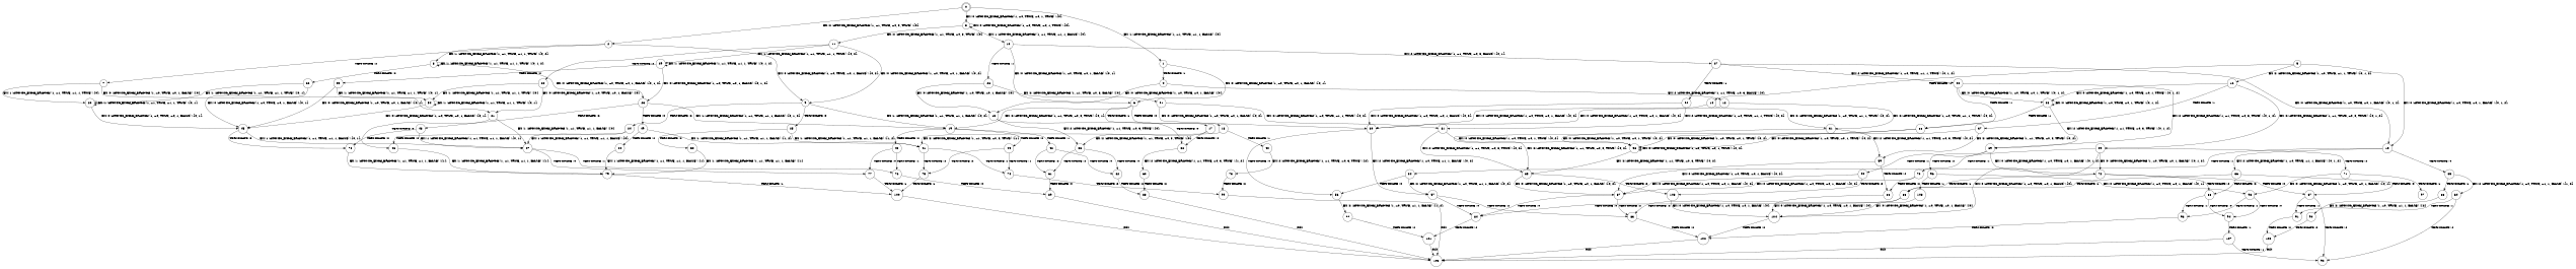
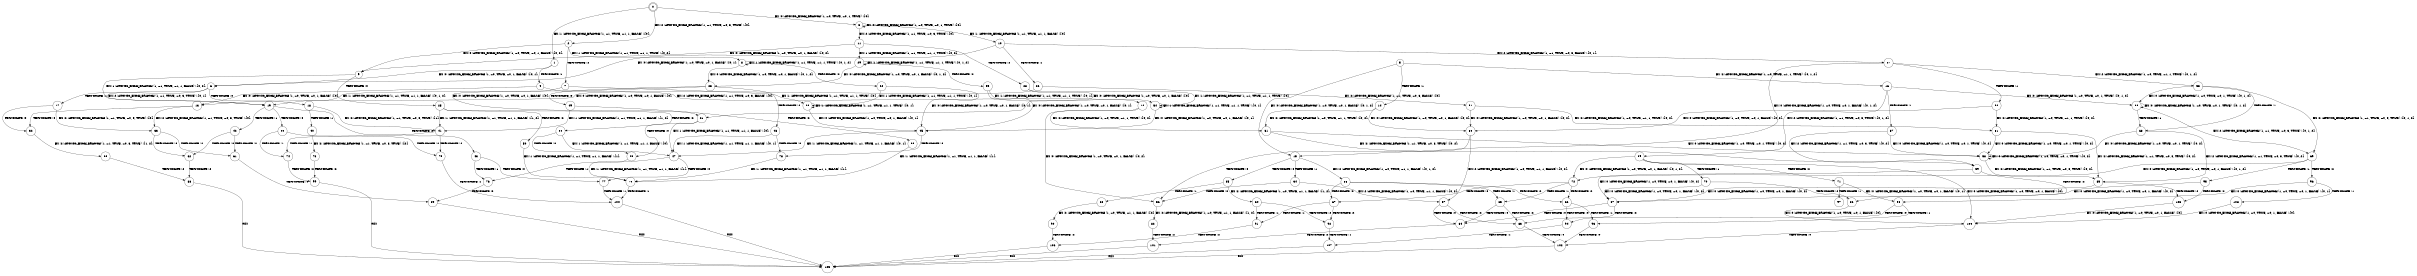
  digraph {
    node [shape=circle]
    0 [peripheries=2]
    1
    2
    3
    4
    6
    7
    8
    9
    10
    11
    12
    13
    5
    14
    15
    16
    17
    18
    19
    20
    21
    22
    23
    24
    25
    26
    27
    28
    29
    30
    31
    32
    33
    34
    35
    36
    37
    38
    39
    40
    41
    42
    43
    44
    45
    46
    47
    48
    49
    50
    51
    52
    53
    54
    55
    56
    57
    58
    59
    60
    61
    62
    63
    64
    65
    66
    67
    68
    69
    70
    71
    72
    104
    73
    74
    75
    76
    77
    78
    79
    80
    81
    82
    83
    84
    85
    86
    87
    88
    89
    90
    91
    92
    93
    94
    95
    96
    97
    98
    99
    100
    101
    102
    103
    105
    106
    107
    108
    0 -> 1 [label="EX !1 !ATOMIC_EXCH_BRANCH (1, +1, TRUE, +1, 1, FALSE) !{0}"]
    0 -> 2 [label="EX !2 !ATOMIC_EXCH_BRANCH (1, +1, TRUE, +0, 3, TRUE) !{0}"]
    0 -> 3 [label="EX !0 !ATOMIC_EXCH_BRANCH (1, +0, TRUE, +0, 1, TRUE) !{0}"]
    1 -> 4 [label="TERMINATE !1"]
    1 -> 6 [label="EX !0 !ATOMIC_EXCH_BRANCH (1, +0, TRUE, +0, 1, FALSE) !{0, 1}"]
    2 -> 7 [label="TERMINATE !2"]
    2 -> 8 [label="EX !1 !ATOMIC_EXCH_BRANCH (1, +1, TRUE, +1, 1, TRUE) !{0, 2}"]
    2 -> 9 [label="EX !0 !ATOMIC_EXCH_BRANCH (1, +0, TRUE, +0, 1, FALSE) !{0, 2}"]
    3 -> 3 [label="EX !0 !ATOMIC_EXCH_BRANCH (1, +0, TRUE, +0, 1, TRUE) !{0}"]
    3 -> 10 [label="EX !1 !ATOMIC_EXCH_BRANCH (1, +1, TRUE, +1, 1, FALSE) !{0}"]
    3 -> 11 [label="EX !2 !ATOMIC_EXCH_BRANCH (1, +1, TRUE, +0, 3, TRUE) !{0}"]
    4 -> 12 [label="EX !2 !ATOMIC_EXCH_BRANCH (1, +1, TRUE, +0, 3, FALSE) !{0}"]
    4 -> 13 [label="EX !0 !ATOMIC_EXCH_BRANCH (1, +0, TRUE, +0, 1, FALSE) !{0}"]
    6 -> 17 [label="TERMINATE !1"]
    6 -> 18 [label="TERMINATE !0"]
    6 -> 19 [label="EX !2 !ATOMIC_EXCH_BRANCH (1, +1, TRUE, +0, 3, TRUE) !{0, 1}"]
    7 -> 20 [label="EX !1 !ATOMIC_EXCH_BRANCH (1, +1, TRUE, +1, 1, TRUE) !{0}"]
    7 -> 21 [label="EX !0 !ATOMIC_EXCH_BRANCH (1, +0, TRUE, +0, 1, FALSE) !{0}"]
    8 -> 8 [label="EX !1 !ATOMIC_EXCH_BRANCH (1, +1, TRUE, +1, 1, TRUE) !{0, 1, 2}"]
    8 -> 22 [label="TERMINATE !2"]
    8 -> 23 [label="EX !0 !ATOMIC_EXCH_BRANCH (1, +0, TRUE, +0, 1, FALSE) !{0, 1, 2}"]
    9 -> 19 [label="EX !1 !ATOMIC_EXCH_BRANCH (1, +1, TRUE, +1, 1, FALSE) !{0, 2}"]
-   9 -> 24 [label="TERMINATE !2"]
+   25 -> 24 [label="TERMINATE !2"]
    9 -> 25 [label="TERMINATE !0"]
    10 -> 6 [label="EX !0 !ATOMIC_EXCH_BRANCH (1, +0, TRUE, +0, 1, FALSE) !{0, 1}"]
    10 -> 26 [label="TERMINATE !1"]
    10 -> 27 [label="EX !2 !ATOMIC_EXCH_BRANCH (1, +1, TRUE, +0, 3, FALSE) !{0, 1}"]
    11 -> 9 [label="EX !0 !ATOMIC_EXCH_BRANCH (1, +0, TRUE, +0, 1, FALSE) !{0, 2}"]
    11 -> 28 [label="TERMINATE !2"]
    11 -> 29 [label="EX !1 !ATOMIC_EXCH_BRANCH (1, +1, TRUE, +1, 1, TRUE) !{0, 2}"]
-   12 -> 30 [label="EX !0 !ATOMIC_EXCH_BRANCH (1, +0, TRUE, +0, 1, FALSE) !{0, 2}"]
+   12 -> 56 [label="EX !0 !ATOMIC_EXCH_BRANCH (1, +0, TRUE, +0, 1, FALSE) !{0, 2}"]
    12 -> 31 [label="EX !2 !ATOMIC_EXCH_BRANCH (1, +0, TRUE, +1, 1, TRUE) !{0, 2}"]
    13 -> 32 [label="TERMINATE !0"]
    13 -> 33 [label="EX !2 !ATOMIC_EXCH_BRANCH (1, +1, TRUE, +0, 3, TRUE) !{0}"]
    5 -> 14 [label="TERMINATE !1"]
    5 -> 15 [label="EX !0 !ATOMIC_EXCH_BRANCH (1, +0, TRUE, +0, 1, FALSE) !{0, 1, 2}"]
    5 -> 16 [label="EX !2 !ATOMIC_EXCH_BRANCH (1, +0, TRUE, +1, 1, TRUE) !{0, 1, 2}"]
    14 -> 30 [label="EX !0 !ATOMIC_EXCH_BRANCH (1, +0, TRUE, +0, 1, FALSE) !{0, 2}"]
    14 -> 31 [label="EX !2 !ATOMIC_EXCH_BRANCH (1, +0, TRUE, +1, 1, TRUE) !{0, 2}"]
    15 -> 34 [label="TERMINATE !1"]
    15 -> 35 [label="TERMINATE !0"]
    15 -> 36 [label="EX !2 !ATOMIC_EXCH_BRANCH (1, +0, TRUE, +1, 1, FALSE) !{0, 1, 2}"]
    16 -> 37 [label="TERMINATE !1"]
    16 -> 38 [label="EX !0 !ATOMIC_EXCH_BRANCH (1, +0, TRUE, +0, 1, TRUE) !{0, 1, 2}"]
    16 -> 39 [label="EX !2 !ATOMIC_EXCH_BRANCH (1, +1, TRUE, +0, 3, TRUE) !{0, 1, 2}"]
    17 -> 32 [label="TERMINATE !0"]
    17 -> 33 [label="EX !2 !ATOMIC_EXCH_BRANCH (1, +1, TRUE, +0, 3, TRUE) !{0}"]
    18 -> 40 [label="TERMINATE !1"]
    18 -> 41 [label="EX !2 !ATOMIC_EXCH_BRANCH (1, +1, TRUE, +0, 3, TRUE) !{1}"]
    19 -> 42 [label="TERMINATE !1"]
    19 -> 43 [label="TERMINATE !2"]
    19 -> 44 [label="TERMINATE !0"]
    20 -> 20 [label="EX !1 !ATOMIC_EXCH_BRANCH (1, +1, TRUE, +1, 1, TRUE) !{0, 1}"]
    20 -> 45 [label="EX !0 !ATOMIC_EXCH_BRANCH (1, +0, TRUE, +0, 1, FALSE) !{0, 1}"]
    21 -> 46 [label="TERMINATE !0"]
    21 -> 47 [label="EX !1 !ATOMIC_EXCH_BRANCH (1, +1, TRUE, +1, 1, FALSE) !{0}"]
    22 -> 20 [label="EX !1 !ATOMIC_EXCH_BRANCH (1, +1, TRUE, +1, 1, TRUE) !{0, 1}"]
    22 -> 45 [label="EX !0 !ATOMIC_EXCH_BRANCH (1, +0, TRUE, +0, 1, FALSE) !{0, 1}"]
    23 -> 19 [label="EX !1 !ATOMIC_EXCH_BRANCH (1, +1, TRUE, +1, 1, FALSE) !{0, 1, 2}"]
    23 -> 48 [label="TERMINATE !2"]
    23 -> 49 [label="TERMINATE !0"]
    24 -> 46 [label="TERMINATE !0"]
    24 -> 47 [label="EX !1 !ATOMIC_EXCH_BRANCH (1, +1, TRUE, +1, 1, FALSE) !{0}"]
    25 -> 41 [label="EX !1 !ATOMIC_EXCH_BRANCH (1, +1, TRUE, +1, 1, FALSE) !{1, 2}"]
    25 -> 50 [label="TERMINATE !2"]
    26 -> 13 [label="EX !0 !ATOMIC_EXCH_BRANCH (1, +0, TRUE, +0, 1, FALSE) !{0}"]
    26 -> 51 [label="EX !2 !ATOMIC_EXCH_BRANCH (1, +1, TRUE, +0, 3, FALSE) !{0}"]
    27 -> 15 [label="EX !0 !ATOMIC_EXCH_BRANCH (1, +0, TRUE, +0, 1, FALSE) !{0, 1, 2}"]
    27 -> 52 [label="TERMINATE !1"]
    27 -> 53 [label="EX !2 !ATOMIC_EXCH_BRANCH (1, +0, TRUE, +1, 1, TRUE) !{0, 1, 2}"]
    28 -> 21 [label="EX !0 !ATOMIC_EXCH_BRANCH (1, +0, TRUE, +0, 1, FALSE) !{0}"]
    28 -> 54 [label="EX !1 !ATOMIC_EXCH_BRANCH (1, +1, TRUE, +1, 1, TRUE) !{0}"]
    29 -> 23 [label="EX !0 !ATOMIC_EXCH_BRANCH (1, +0, TRUE, +0, 1, FALSE) !{0, 1, 2}"]
    29 -> 29 [label="EX !1 !ATOMIC_EXCH_BRANCH (1, +1, TRUE, +1, 1, TRUE) !{0, 1, 2}"]
    29 -> 55 [label="TERMINATE !2"]
    30 -> 56 [label="TERMINATE !0"]
    30 -> 57 [label="EX !2 !ATOMIC_EXCH_BRANCH (1, +0, TRUE, +1, 1, FALSE) !{0, 2}"]
    31 -> 58 [label="EX !0 !ATOMIC_EXCH_BRANCH (1, +0, TRUE, +0, 1, TRUE) !{0, 2}"]
    31 -> 59 [label="EX !2 !ATOMIC_EXCH_BRANCH (1, +1, TRUE, +0, 3, TRUE) !{0, 2}"]
    32 -> 60 [label="EX !2 !ATOMIC_EXCH_BRANCH (1, +1, TRUE, +0, 3, TRUE) !{1, 2}"]
    33 -> 61 [label="TERMINATE !2"]
    33 -> 62 [label="TERMINATE !0"]
    34 -> 56 [label="TERMINATE !0"]
    34 -> 57 [label="EX !2 !ATOMIC_EXCH_BRANCH (1, +0, TRUE, +1, 1, FALSE) !{0, 2}"]
    35 -> 63 [label="TERMINATE !1"]
    35 -> 64 [label="EX !2 !ATOMIC_EXCH_BRANCH (1, +0, TRUE, +1, 1, FALSE) !{1, 2}"]
    36 -> 65 [label="TERMINATE !1"]
    36 -> 66 [label="TERMINATE !2"]
    36 -> 67 [label="TERMINATE !0"]
    37 -> 58 [label="EX !0 !ATOMIC_EXCH_BRANCH (1, +0, TRUE, +0, 1, TRUE) !{0, 2}"]
    37 -> 59 [label="EX !2 !ATOMIC_EXCH_BRANCH (1, +1, TRUE, +0, 3, TRUE) !{0, 2}"]
    38 -> 38 [label="EX !0 !ATOMIC_EXCH_BRANCH (1, +0, TRUE, +0, 1, TRUE) !{0, 1, 2}"]
    38 -> 68 [label="TERMINATE !1"]
    38 -> 69 [label="EX !2 !ATOMIC_EXCH_BRANCH (1, +1, TRUE, +0, 3, TRUE) !{0, 1, 2}"]
    39 -> 70 [label="TERMINATE !1"]
    39 -> 71 [label="TERMINATE !2"]
    39 -> 72 [label="EX !0 !ATOMIC_EXCH_BRANCH (1, +0, TRUE, +0, 1, FALSE) !{0, 1, 2}"]
    39 -> 104 [label="EX !0 !ATOMIC_EXCH_BRANCH (1, +0, TRUE, +0, 1, FALSE) !{0}"]
    40 -> 73 [label="EX !2 !ATOMIC_EXCH_BRANCH (1, +1, TRUE, +0, 3, TRUE) !{2}"]
    41 -> 74 [label="TERMINATE !1"]
    41 -> 75 [label="TERMINATE !2"]
    42 -> 61 [label="TERMINATE !2"]
    42 -> 62 [label="TERMINATE !0"]
    43 -> 76 [label="TERMINATE !1"]
    43 -> 77 [label="TERMINATE !0"]
    44 -> 74 [label="TERMINATE !1"]
    44 -> 75 [label="TERMINATE !2"]
    45 -> 47 [label="EX !1 !ATOMIC_EXCH_BRANCH (1, +1, TRUE, +1, 1, FALSE) !{0, 1}"]
    45 -> 78 [label="TERMINATE !0"]
    46 -> 79 [label="EX !1 !ATOMIC_EXCH_BRANCH (1, +1, TRUE, +1, 1, FALSE) !{1}"]
    47 -> 76 [label="TERMINATE !1"]
    47 -> 77 [label="TERMINATE !0"]
    48 -> 47 [label="EX !1 !ATOMIC_EXCH_BRANCH (1, +1, TRUE, +1, 1, FALSE) !{0, 1}"]
    48 -> 78 [label="TERMINATE !0"]
    49 -> 41 [label="EX !1 !ATOMIC_EXCH_BRANCH (1, +1, TRUE, +1, 1, FALSE) !{1, 2}"]
    49 -> 80 [label="TERMINATE !2"]
    50 -> 79 [label="EX !1 !ATOMIC_EXCH_BRANCH (1, +1, TRUE, +1, 1, FALSE) !{1}"]
    51 -> 30 [label="EX !0 !ATOMIC_EXCH_BRANCH (1, +0, TRUE, +0, 1, FALSE) !{0, 2}"]
    51 -> 81 [label="EX !2 !ATOMIC_EXCH_BRANCH (1, +0, TRUE, +1, 1, TRUE) !{0, 2}"]
    52 -> 30 [label="EX !0 !ATOMIC_EXCH_BRANCH (1, +0, TRUE, +0, 1, FALSE) !{0, 2}"]
    52 -> 81 [label="EX !2 !ATOMIC_EXCH_BRANCH (1, +0, TRUE, +1, 1, TRUE) !{0, 2}"]
    53 -> 38 [label="EX !0 !ATOMIC_EXCH_BRANCH (1, +0, TRUE, +0, 1, TRUE) !{0, 1, 2}"]
    53 -> 68 [label="TERMINATE !1"]
    53 -> 69 [label="EX !2 !ATOMIC_EXCH_BRANCH (1, +1, TRUE, +0, 3, TRUE) !{0, 1, 2}"]
    54 -> 45 [label="EX !0 !ATOMIC_EXCH_BRANCH (1, +0, TRUE, +0, 1, FALSE) !{0, 1}"]
    54 -> 54 [label="EX !1 !ATOMIC_EXCH_BRANCH (1, +1, TRUE, +1, 1, TRUE) !{0, 1}"]
    55 -> 45 [label="EX !0 !ATOMIC_EXCH_BRANCH (1, +0, TRUE, +0, 1, FALSE) !{0, 1}"]
    55 -> 54 [label="EX !1 !ATOMIC_EXCH_BRANCH (1, +1, TRUE, +1, 1, TRUE) !{0, 1}"]
    56 -> 82 [label="EX !2 !ATOMIC_EXCH_BRANCH (1, +0, TRUE, +1, 1, FALSE) !{1, 2}"]
    57 -> 83 [label="TERMINATE !2"]
    57 -> 84 [label="TERMINATE !0"]
    58 -> 58 [label="EX !0 !ATOMIC_EXCH_BRANCH (1, +0, TRUE, +0, 1, TRUE) !{0, 2}"]
    58 -> 85 [label="EX !2 !ATOMIC_EXCH_BRANCH (1, +1, TRUE, +0, 3, TRUE) !{0, 2}"]
    59 -> 86 [label="TERMINATE !2"]
    59 -> 87 [label="EX !0 !ATOMIC_EXCH_BRANCH (1, +0, TRUE, +0, 1, FALSE) !{0, 2}"]
    60 -> 88 [label="TERMINATE !2"]
    61 -> 89 [label="TERMINATE !0"]
    62 -> 88 [label="TERMINATE !2"]
    63 -> 90 [label="EX !2 !ATOMIC_EXCH_BRANCH (1, +0, TRUE, +1, 1, FALSE) !{2}"]
    64 -> 91 [label="TERMINATE !1"]
    64 -> 92 [label="TERMINATE !2"]
    65 -> 83 [label="TERMINATE !2"]
    65 -> 84 [label="TERMINATE !0"]
    66 -> 93 [label="TERMINATE !1"]
    66 -> 94 [label="TERMINATE !0"]
    67 -> 91 [label="TERMINATE !1"]
    67 -> 92 [label="TERMINATE !2"]
    68 -> 58 [label="EX !0 !ATOMIC_EXCH_BRANCH (1, +0, TRUE, +0, 1, TRUE) !{0, 2}"]
    68 -> 85 [label="EX !2 !ATOMIC_EXCH_BRANCH (1, +1, TRUE, +0, 3, TRUE) !{0, 2}"]
    69 -> 72 [label="EX !0 !ATOMIC_EXCH_BRANCH (1, +0, TRUE, +0, 1, FALSE) !{0, 1, 2}"]
    69 -> 95 [label="TERMINATE !1"]
    69 -> 96 [label="TERMINATE !2"]
    70 -> 86 [label="TERMINATE !2"]
    70 -> 87 [label="EX !0 !ATOMIC_EXCH_BRANCH (1, +0, TRUE, +0, 1, FALSE) !{0, 2}"]
    71 -> 97 [label="TERMINATE !1"]
    71 -> 98 [label="EX !0 !ATOMIC_EXCH_BRANCH (1, +0, TRUE, +0, 1, FALSE) !{0, 1}"]
    72 -> 65 [label="TERMINATE !1"]
    72 -> 66 [label="TERMINATE !2"]
    72 -> 67 [label="TERMINATE !0"]
    104 -> 102 [label="TERMINATE !0"]
    73 -> 99 [label="TERMINATE !2"]
    74 -> 99 [label="TERMINATE !2"]
    75 -> 100 [label="TERMINATE !1"]
    76 -> 89 [label="TERMINATE !0"]
    77 -> 100 [label="TERMINATE !1"]
    78 -> 79 [label="EX !1 !ATOMIC_EXCH_BRANCH (1, +1, TRUE, +1, 1, FALSE) !{1}"]
    79 -> 100 [label="TERMINATE !1"]
    80 -> 79 [label="EX !1 !ATOMIC_EXCH_BRANCH (1, +1, TRUE, +1, 1, FALSE) !{1}"]
    81 -> 58 [label="EX !0 !ATOMIC_EXCH_BRANCH (1, +0, TRUE, +0, 1, TRUE) !{0, 2}"]
    81 -> 85 [label="EX !2 !ATOMIC_EXCH_BRANCH (1, +1, TRUE, +0, 3, TRUE) !{0, 2}"]
    82 -> 101 [label="TERMINATE !2"]
    83 -> 102 [label="TERMINATE !0"]
    84 -> 101 [label="TERMINATE !2"]
    85 -> 87 [label="EX !0 !ATOMIC_EXCH_BRANCH (1, +0, TRUE, +0, 1, FALSE) !{0, 2}"]
    85 -> 103 [label="TERMINATE !2"]
    86 -> 104 [label="EX !0 !ATOMIC_EXCH_BRANCH (1, +0, TRUE, +0, 1, FALSE) !{0}"]
    87 -> 83 [label="TERMINATE !2"]
    87 -> 84 [label="TERMINATE !0"]
    88 -> 105 [label=exit]
    89 -> 105 [label=exit]
    90 -> 106 [label="TERMINATE !2"]
    91 -> 106 [label="TERMINATE !2"]
-   107 -> 92 [label="TERMINATE !1"]
+   92 -> 107 [label="TERMINATE !1"]
    93 -> 102 [label="TERMINATE !0"]
    94 -> 107 [label="TERMINATE !1"]
    95 -> 87 [label="EX !0 !ATOMIC_EXCH_BRANCH (1, +0, TRUE, +0, 1, FALSE) !{0, 2}"]
    95 -> 103 [label="TERMINATE !2"]
    96 -> 98 [label="EX !0 !ATOMIC_EXCH_BRANCH (1, +0, TRUE, +0, 1, FALSE) !{0, 1}"]
    96 -> 108 [label="TERMINATE !1"]
    98 -> 93 [label="TERMINATE !1"]
    98 -> 94 [label="TERMINATE !0"]
    99 -> 105 [label=exit]
    100 -> 105 [label=exit]
    101 -> 105 [label=exit]
    102 -> 105 [label=exit]
    103 -> 104 [label="EX !0 !ATOMIC_EXCH_BRANCH (1, +0, TRUE, +0, 1, FALSE) !{0}"]
    106 -> 105 [label=exit]
    107 -> 105 [label=exit]
    108 -> 104 [label="EX !0 !ATOMIC_EXCH_BRANCH (1, +0, TRUE, +0, 1, FALSE) !{0}"]
  }
